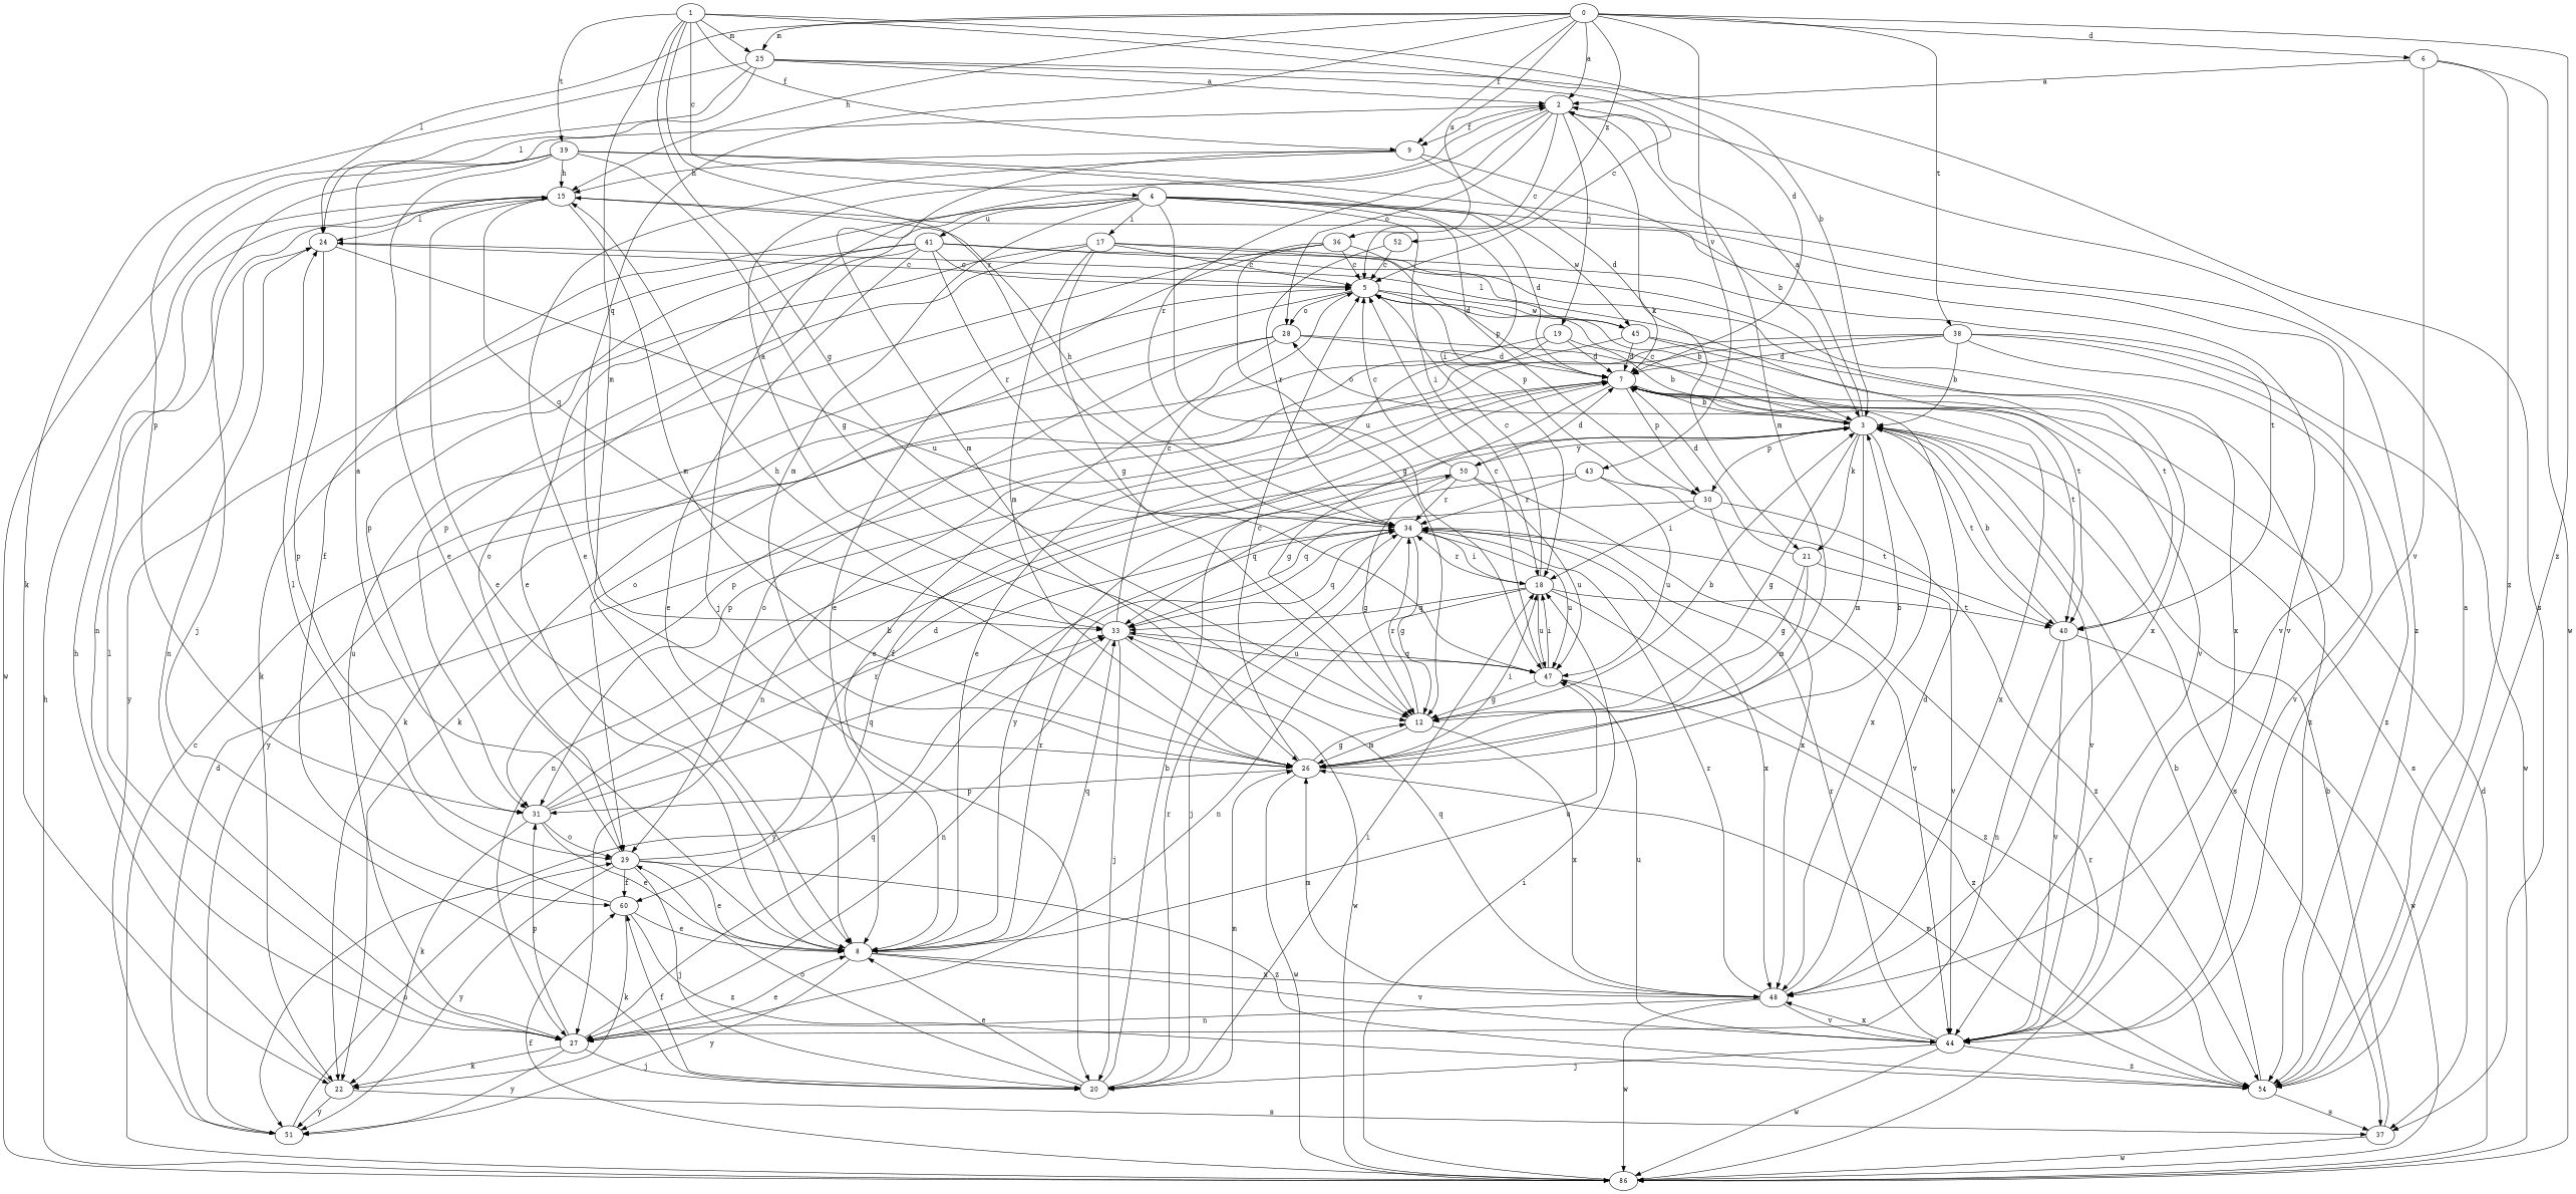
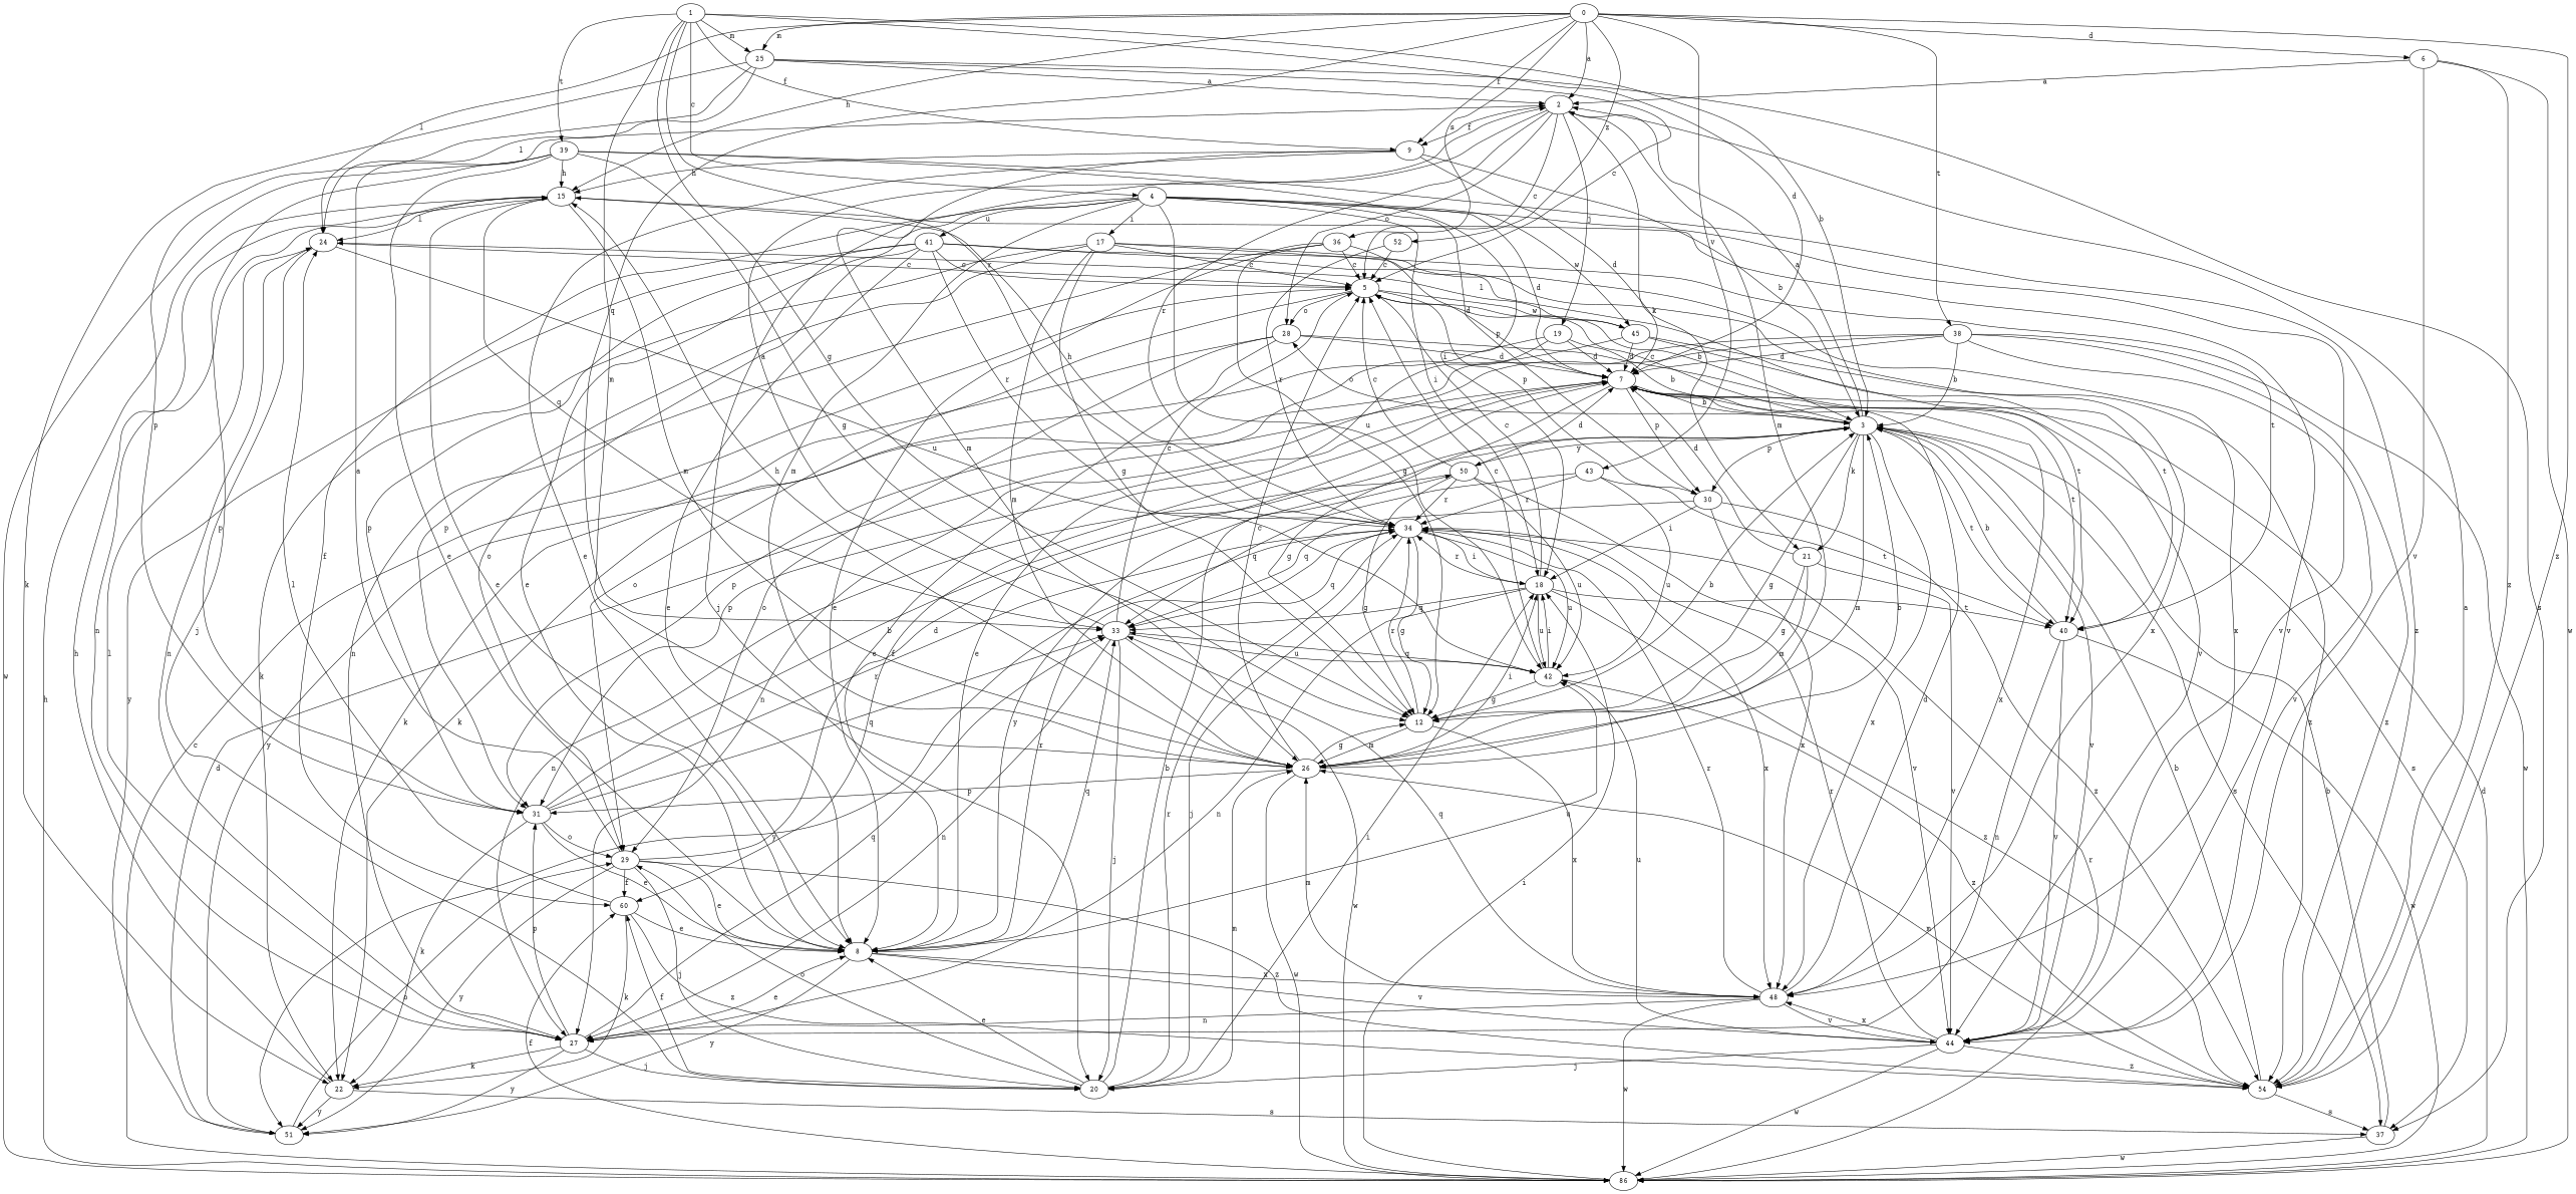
  strict digraph {
    fontname="Courier Prime"
    node [fontname="Courier Prime"]
    edge [fontname="Courier Prime"]
    0
    2
    6
    9
    15
    24
    25
    33
    36
    38
    43
    52
    54
    26
    34
    5
    19
    20
    21
    28
    44
    n22 [label=86]
    3
    7
    8
    27
-   42 [label=47]
+   42
    31
    37
    22
    12
    51
    40
    1
    4
    39
    30
    48
    50
    n40 [label=60]
    17
    18
    41
    45
    29
    0 -> 2 [label=a]
    0 -> 6 [label=d]
    0 -> 9 [label=f]
    0 -> 15 [label=h]
    0 -> 24 [label=l]
    0 -> 25 [label=m]
    0 -> 33 [label=q]
    0 -> 36 [label=s]
    0 -> 38 [label=t]
    0 -> 43 [label=v]
    0 -> 52 [label=z]
    0 -> 54 [label=z]
    2 -> 9 [label=f]
    2 -> 26 [label=m]
    2 -> 34 [label=r]
    2 -> 5 [label=c]
    2 -> 19 [label=j]
    2 -> 20 [label=j]
    2 -> 21 [label=k]
    2 -> 28 [label=o]
    6 -> 2 [label=a]
    6 -> 54 [label=z]
    6 -> 44 [label=v]
    6 -> n22 [label=w]
    9 -> 15 [label=h]
    9 -> 26 [label=m]
    9 -> 3 [label=b]
    9 -> 7 [label=d]
    9 -> 8 [label=e]
    15 -> 24 [label=l]
    15 -> 33 [label=q]
    15 -> 26 [label=m]
    15 -> 44 [label=v]
    15 -> 8 [label=e]
    15 -> 27 [label=n]
    24 -> 5 [label=c]
    24 -> 27 [label=n]
    24 -> 42 [label=u]
-   24 -> 29 [label=p]
+   24 -> 31 [label=p]
    25 -> 2 [label=a]
    25 -> 24 [label=l]
    25 -> 5 [label=c]
    25 -> 31 [label=p]
    25 -> 37 [label=s]
    25 -> 22 [label=k]
    33 -> 2 [label=a]
    33 -> 5 [label=c]
    33 -> 20 [label=j]
    33 -> n22 [label=w]
    33 -> 27 [label=n]
    33 -> 42 [label=u]
    36 -> 5 [label=c]
    36 -> 7 [label=d]
    36 -> 8 [label=e]
-   36 -> 27 [label=u]
+   36 -> 27 [label=n]
    36 -> 12 [label=g]
    38 -> 54 [label=z]
    38 -> 44 [label=v]
    38 -> n22 [label=w]
    38 -> 3 [label=b]
    38 -> 7 [label=d]
    38 -> 27 [label=n]
    38 -> 51 [label=y]
    43 -> 33 [label=q]
    43 -> 34 [label=r]
    43 -> 42 [label=u]
    43 -> 40 [label=t]
    52 -> 34 [label=r]
    52 -> 5 [label=c]
    54 -> 2 [label=a]
    54 -> 26 [label=m]
    54 -> 3 [label=b]
    54 -> 37 [label=s]
    26 -> 15 [label=h]
    26 -> 5 [label=c]
    26 -> n22 [label=w]
    26 -> 3 [label=b]
    26 -> 31 [label=p]
    26 -> 12 [label=g]
    26 -> 18 [label=i]
    34 -> 15 [label=h]
    34 -> 33 [label=q]
    34 -> 20 [label=j]
    34 -> 42 [label=u]
    34 -> 12 [label=g]
    34 -> 51 [label=y]
    34 -> 48 [label=x]
    34 -> 18 [label=i]
    5 -> 28 [label=o]
    5 -> 3 [label=b]
    5 -> 30 [label=p]
    5 -> 45 [label=w]
    5 -> 29 [label=o]
    19 -> 3 [label=b]
    19 -> 7 [label=d]
    19 -> 8 [label=e]
    19 -> 22 [label=k]
    20 -> 26 [label=m]
    20 -> 34 [label=r]
    20 -> 3 [label=b]
    20 -> 8 [label=e]
    20 -> n40 [label=f]
    20 -> 18 [label=i]
    20 -> 29 [label=o]
    21 -> 26 [label=m]
    21 -> 44 [label=v]
    21 -> 7 [label=d]
    21 -> 12 [label=g]
    28 -> 7 [label=d]
    28 -> 8 [label=e]
    28 -> 22 [label=k]
    28 -> 40 [label=t]
    28 -> 29 [label=o]
    44 -> 54 [label=z]
    44 -> 34 [label=r]
    44 -> 20 [label=j]
    44 -> n22 [label=w]
    44 -> 42 [label=u]
    44 -> 48 [label=x]
    n22 -> 15 [label=h]
    n22 -> 34 [label=r]
    n22 -> 5 [label=c]
    n22 -> 7 [label=d]
    n22 -> n40 [label=f]
    n22 -> 18 [label=i]
    3 -> 2 [label=a]
    3 -> 26 [label=m]
    3 -> 5 [label=c]
    3 -> 21 [label=k]
    3 -> 28 [label=o]
    3 -> 44 [label=v]
    3 -> 37 [label=s]
    3 -> 12 [label=g]
    3 -> 40 [label=t]
    3 -> 30 [label=p]
    3 -> 48 [label=x]
    3 -> 50 [label=y]
    7 -> 3 [label=b]
    7 -> 31 [label=p]
    7 -> 37 [label=s]
    7 -> 12 [label=g]
    7 -> 40 [label=t]
    7 -> 30 [label=p]
    7 -> 48 [label=x]
    7 -> n40 [label=f]
    8 -> 33 [label=q]
    8 -> 34 [label=r]
    8 -> 44 [label=v]
    8 -> 42 [label=u]
    8 -> 51 [label=y]
    8 -> 48 [label=x]
    8 -> 50 [label=y]
    27 -> 24 [label=l]
    27 -> 33 [label=q]
    27 -> 20 [label=j]
    27 -> 8 [label=e]
    27 -> 31 [label=p]
    27 -> 22 [label=k]
    27 -> 51 [label=y]
    42 -> 33 [label=q]
    42 -> 54 [label=z]
    42 -> 5 [label=c]
    42 -> 12 [label=g]
    42 -> 18 [label=i]
    31 -> 33 [label=q]
    31 -> 34 [label=r]
    31 -> 3 [label=b]
    31 -> 8 [label=e]
    31 -> 22 [label=k]
    31 -> 29 [label=o]
    37 -> n22 [label=w]
    37 -> 3 [label=b]
    22 -> 15 [label=h]
    22 -> 37 [label=s]
    22 -> 51 [label=y]
    12 -> 26 [label=m]
    12 -> 34 [label=r]
    12 -> 3 [label=b]
    12 -> 48 [label=x]
    51 -> 7 [label=d]
    51 -> 29 [label=o]
    40 -> 44 [label=v]
    40 -> n22 [label=w]
    40 -> 3 [label=b]
    40 -> 27 [label=n]
    1 -> 9 [label=f]
    1 -> 25 [label=m]
    1 -> 26 [label=m]
    1 -> 34 [label=r]
    1 -> 3 [label=b]
    1 -> 7 [label=d]
    1 -> 12 [label=g]
    1 -> 4 [label=c]
    1 -> 39 [label=t]
    4 -> 26 [label=m]
    4 -> 44 [label=v]
    4 -> 7 [label=d]
    4 -> 8 [label=e]
    4 -> 42 [label=u]
    4 -> 30 [label=p]
    4 -> n40 [label=f]
    4 -> 17 [label=i]
    4 -> 18 [label=i]
    4 -> 41 [label=u]
    4 -> 45 [label=w]
    39 -> 15 [label=h]
    39 -> 54 [label=z]
    39 -> 20 [label=j]
    39 -> n22 [label=w]
    39 -> 8 [label=e]
    39 -> 12 [label=g]
    39 -> 18 [label=i]
    30 -> 33 [label=q]
    30 -> 54 [label=z]
    30 -> 48 [label=x]
    30 -> 18 [label=i]
    48 -> 33 [label=q]
    48 -> 26 [label=m]
    48 -> 34 [label=r]
    48 -> 44 [label=v]
    48 -> n22 [label=w]
    48 -> 7 [label=d]
    48 -> 27 [label=n]
    50 -> 34 [label=r]
    50 -> 5 [label=c]
    50 -> 44 [label=v]
    50 -> 7 [label=d]
    50 -> 27 [label=n]
    50 -> 42 [label=u]
    50 -> 12 [label=g]
    n40 -> 24 [label=l]
    n40 -> 54 [label=z]
    n40 -> 8 [label=e]
    n40 -> 22 [label=k]
    17 -> 26 [label=m]
    17 -> 5 [label=c]
    17 -> 31 [label=p]
    17 -> 22 [label=k]
    17 -> 12 [label=g]
    17 -> 40 [label=t]
    17 -> 48 [label=x]
    18 -> 33 [label=q]
    18 -> 54 [label=z]
    18 -> 34 [label=r]
    18 -> 5 [label=c]
    18 -> 27 [label=n]
    18 -> 42 [label=u]
    18 -> 40 [label=t]
    41 -> 34 [label=r]
    41 -> 5 [label=c]
    41 -> 44 [label=v]
    41 -> 8 [label=e]
    41 -> 31 [label=p]
    41 -> 51 [label=y]
    41 -> 48 [label=x]
    41 -> 29 [label=o]
    45 -> 24 [label=l]
    45 -> 54 [label=z]
    45 -> 7 [label=d]
    45 -> 31 [label=p]
    45 -> 40 [label=t]
    29 -> 2 [label=a]
    29 -> 54 [label=z]
    29 -> 20 [label=j]
    29 -> 7 [label=d]
    29 -> 8 [label=e]
    29 -> 51 [label=y]
    29 -> n40 [label=f]
  }
